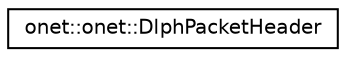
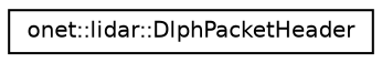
  digraph {
    rankdir=LR
-   n1 [color=black fillcolor=white fontname=Helvetica fontsize=10 height=0.2 label="onet::onet::DlphPacketHeader" shape=record style=filled width=0.4]
+   n1 [color=black fillcolor=white fontname=Helvetica fontsize=10 height=0.2 label="onet::lidar::DlphPacketHeader" shape=record style=filled width=0.4]
  }
